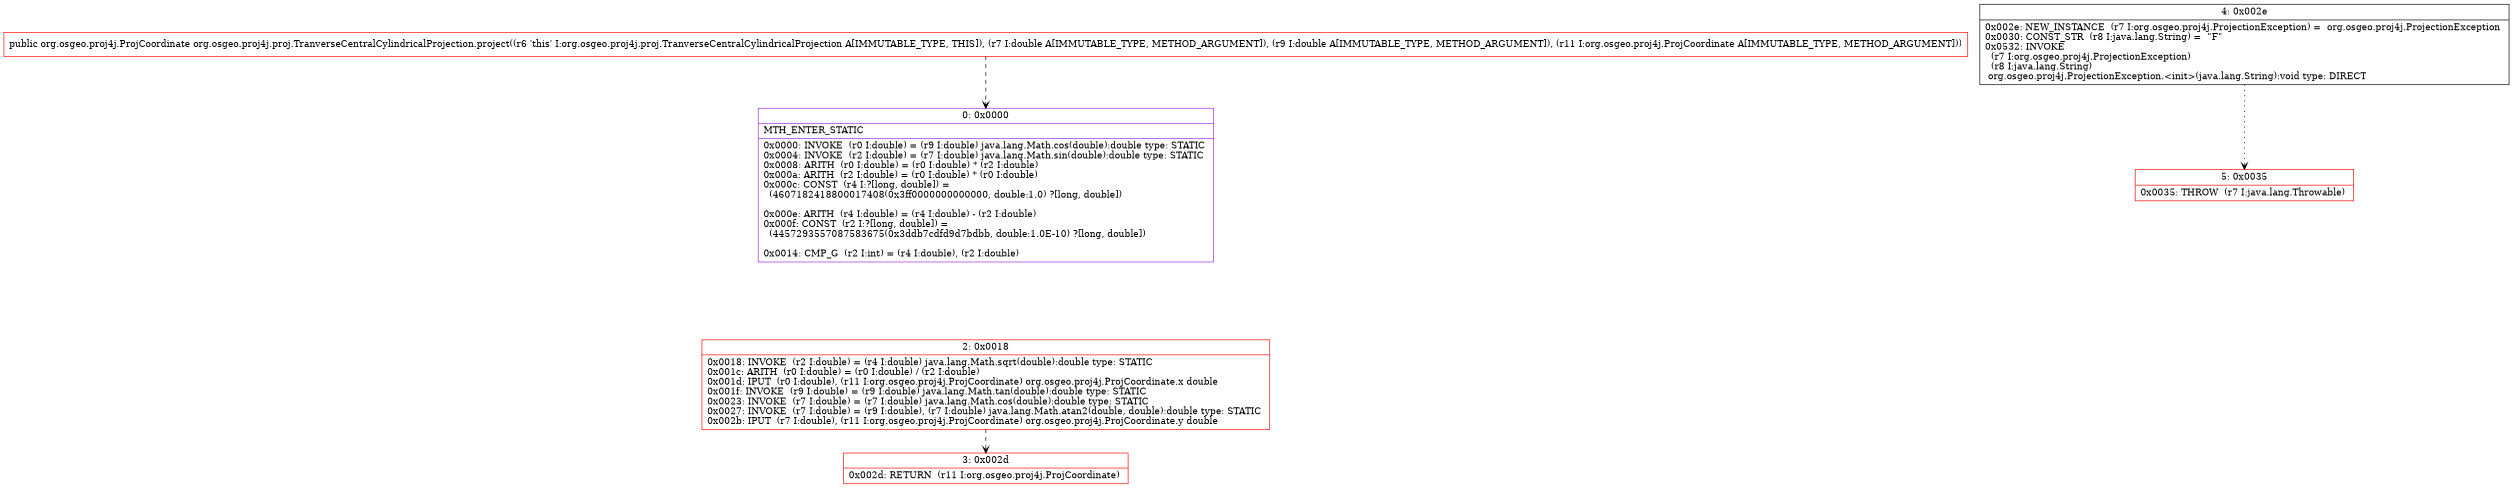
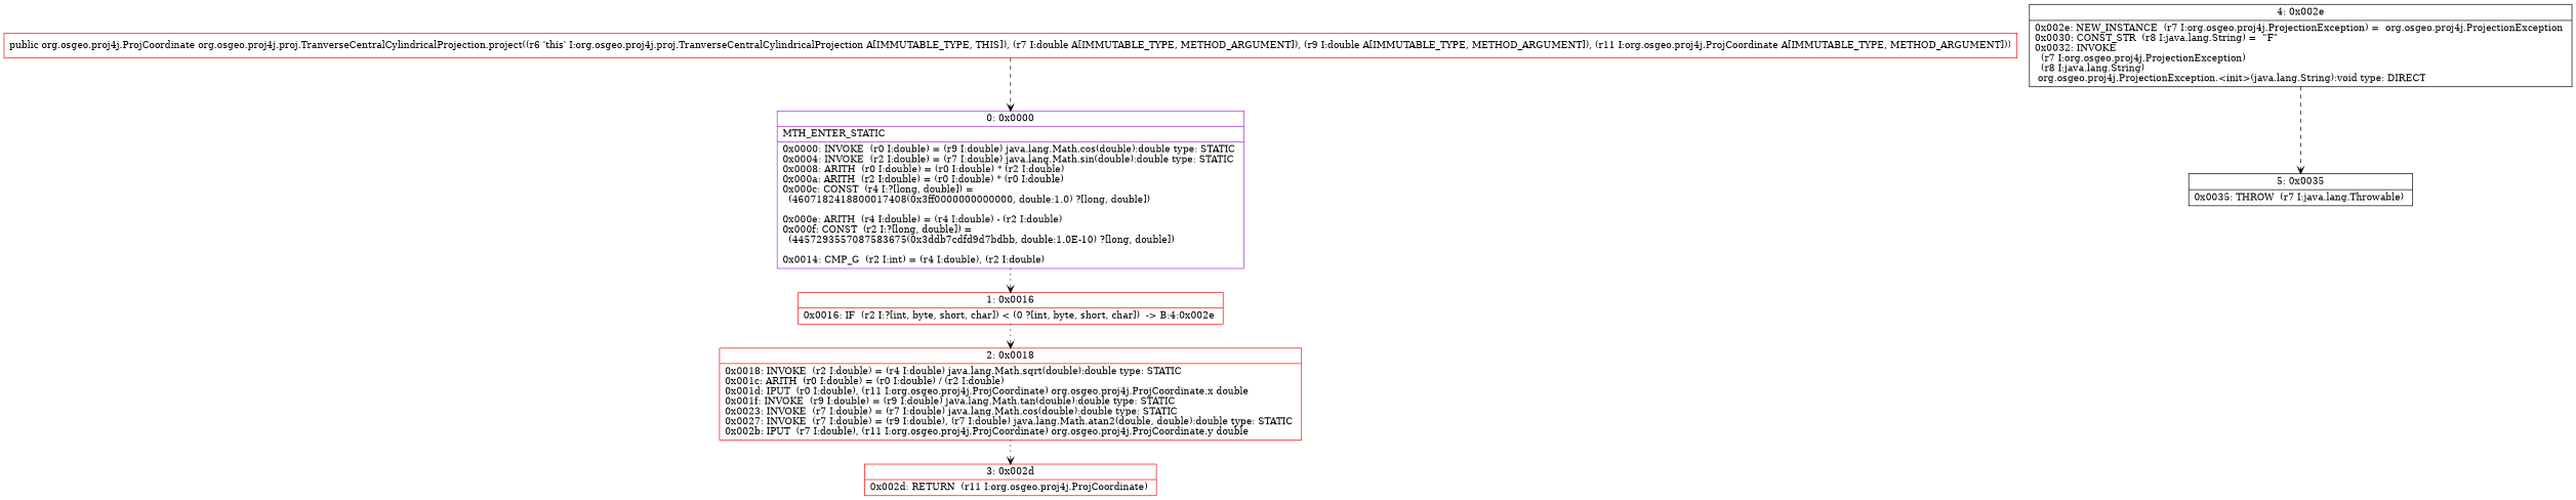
  digraph {
    node [color=red shape=record]
    edge [arrowhead=vee style=dotted]
    n1 [color=purple label="{0\:\ 0x0000|MTH_ENTER_STATIC\l|0x0000: INVOKE  (r0 I:double) = (r9 I:double) java.lang.Math.cos(double):double type: STATIC \l0x0004: INVOKE  (r2 I:double) = (r7 I:double) java.lang.Math.sin(double):double type: STATIC \l0x0008: ARITH  (r0 I:double) = (r0 I:double) * (r2 I:double) \l0x000a: ARITH  (r2 I:double) = (r0 I:double) * (r0 I:double) \l0x000c: CONST  (r4 I:?[long, double]) = \l  (4607182418800017408(0x3ff0000000000000, double:1.0) ?[long, double])\l \l0x000e: ARITH  (r4 I:double) = (r4 I:double) \- (r2 I:double) \l0x000f: CONST  (r2 I:?[long, double]) = \l  (4457293557087583675(0x3ddb7cdfd9d7bdbb, double:1.0E\-10) ?[long, double])\l \l0x0014: CMP_G  (r2 I:int) = (r4 I:double), (r2 I:double) \l}"]
+   n2 [label="{1\:\ 0x0016|0x0016: IF  (r2 I:?[int, byte, short, char]) \< (0 ?[int, byte, short, char])  \-\> B:4:0x002e \l}"]
    n3 [label="{2\:\ 0x0018|0x0018: INVOKE  (r2 I:double) = (r4 I:double) java.lang.Math.sqrt(double):double type: STATIC \l0x001c: ARITH  (r0 I:double) = (r0 I:double) \/ (r2 I:double) \l0x001d: IPUT  (r0 I:double), (r11 I:org.osgeo.proj4j.ProjCoordinate) org.osgeo.proj4j.ProjCoordinate.x double \l0x001f: INVOKE  (r9 I:double) = (r9 I:double) java.lang.Math.tan(double):double type: STATIC \l0x0023: INVOKE  (r7 I:double) = (r7 I:double) java.lang.Math.cos(double):double type: STATIC \l0x0027: INVOKE  (r7 I:double) = (r9 I:double), (r7 I:double) java.lang.Math.atan2(double, double):double type: STATIC \l0x002b: IPUT  (r7 I:double), (r11 I:org.osgeo.proj4j.ProjCoordinate) org.osgeo.proj4j.ProjCoordinate.y double \l}"]
    n4 [label="{3\:\ 0x002d|0x002d: RETURN  (r11 I:org.osgeo.proj4j.ProjCoordinate) \l}"]
-   n5 [color=black label="{4\:\ 0x002e|0x002e: NEW_INSTANCE  (r7 I:org.osgeo.proj4j.ProjectionException) =  org.osgeo.proj4j.ProjectionException \l0x0030: CONST_STR  (r8 I:java.lang.String) =  \"F\" \l0x0532: INVOKE  \l  (r7 I:org.osgeo.proj4j.ProjectionException)\l  (r8 I:java.lang.String)\l org.osgeo.proj4j.ProjectionException.\<init\>(java.lang.String):void type: DIRECT \l}"]
-   n6 [label="{5\:\ 0x0035|0x0035: THROW  (r7 I:java.lang.Throwable) \l}"]
+   n5 [color=black label="{4\:\ 0x002e|0x002e: NEW_INSTANCE  (r7 I:org.osgeo.proj4j.ProjectionException) =  org.osgeo.proj4j.ProjectionException \l0x0030: CONST_STR  (r8 I:java.lang.String) =  \"F\" \l0x0032: INVOKE  \l  (r7 I:org.osgeo.proj4j.ProjectionException)\l  (r8 I:java.lang.String)\l org.osgeo.proj4j.ProjectionException.\<init\>(java.lang.String):void type: DIRECT \l}"]
+   n6 [color=black label="{5\:\ 0x0035|0x0035: THROW  (r7 I:java.lang.Throwable) \l}"]
    n7 [label="{public org.osgeo.proj4j.ProjCoordinate org.osgeo.proj4j.proj.TranverseCentralCylindricalProjection.project((r6 'this' I:org.osgeo.proj4j.proj.TranverseCentralCylindricalProjection A[IMMUTABLE_TYPE, THIS]), (r7 I:double A[IMMUTABLE_TYPE, METHOD_ARGUMENT]), (r9 I:double A[IMMUTABLE_TYPE, METHOD_ARGUMENT]), (r11 I:org.osgeo.proj4j.ProjCoordinate A[IMMUTABLE_TYPE, METHOD_ARGUMENT])) }"]
-   n3 -> n4 [style=dashed]
-   n5 -> n6
+   n1 -> n2
+   n2 -> n3
+   n3 -> n4
+   n5 -> n6 [style=dashed]
    n7 -> n1 [style=dashed]
  }
